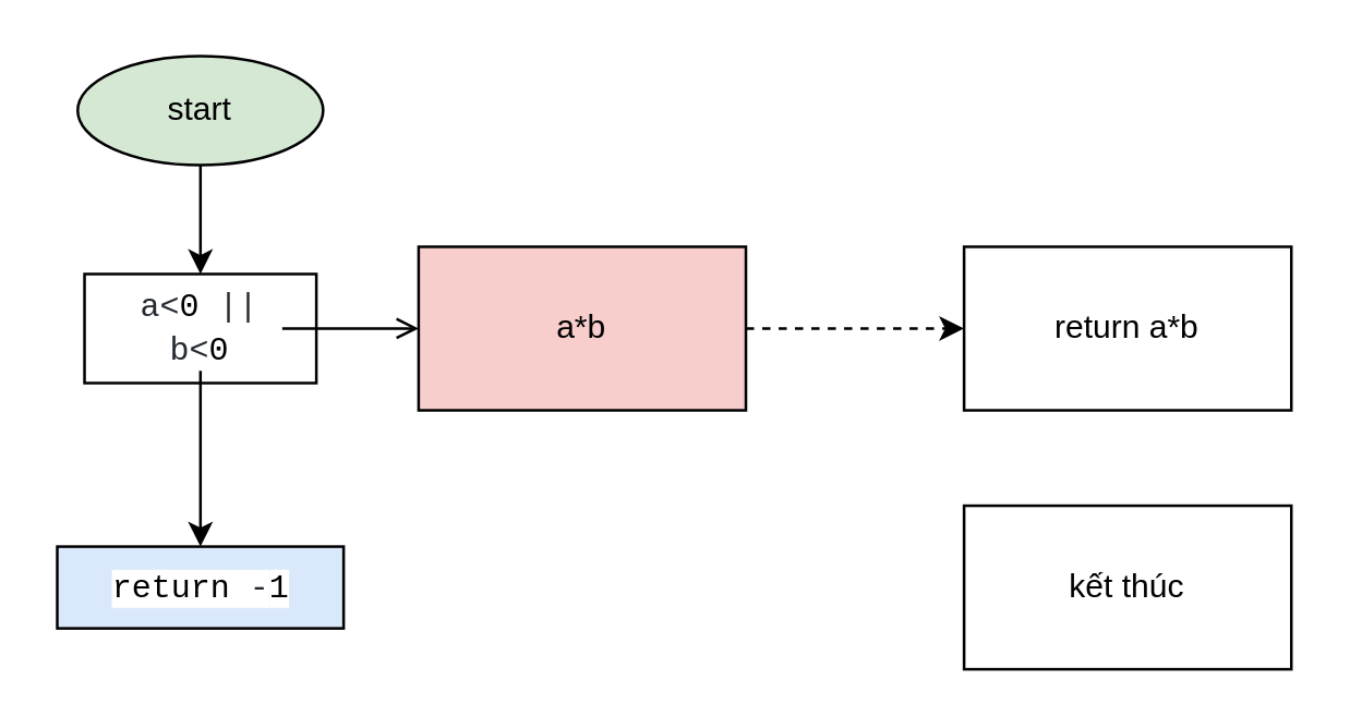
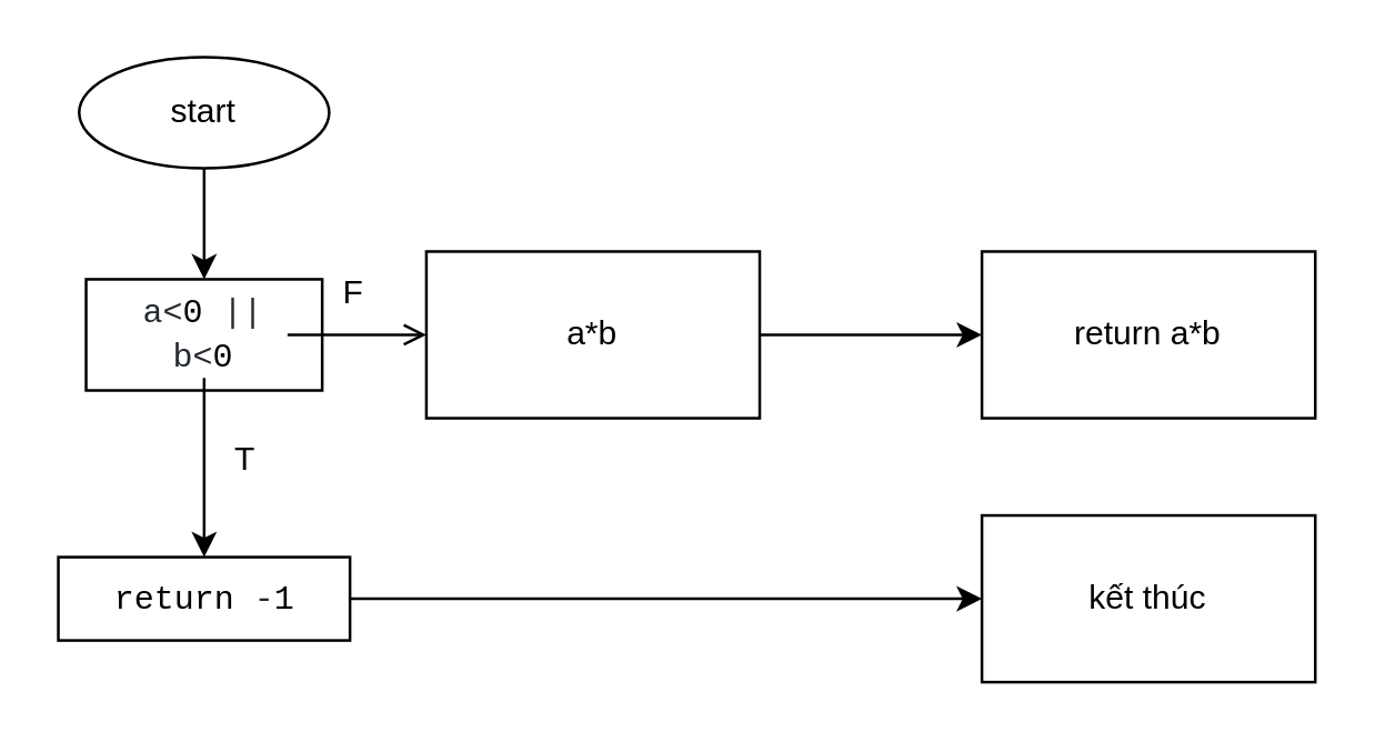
  <mxCell id="0" />
  <mxCell id="1" parent="0" />
  <mxCell id="2" value="" style="edgeStyle=orthogonalEdgeStyle;rounded=0;orthogonalLoop=1;jettySize=auto;html=1;" parent="1" source="3" target="4" edge="1"><mxGeometry relative="1" as="geometry" /></mxCell>
- <mxCell id="3" value="start" style="ellipse;whiteSpace=wrap;html=1;fillColor=#d5e8d4;" parent="1" vertex="1"><mxGeometry x="28" y="20" width="90" height="40" as="geometry" /></mxCell>
+ <mxCell id="3" value="start" style="ellipse;whiteSpace=wrap;html=1;" parent="1" vertex="1"><mxGeometry x="28" y="20" width="90" height="40" as="geometry" /></mxCell>
  <mxCell id="4" value="" style="whiteSpace=wrap;html=1;" parent="1" vertex="1"><mxGeometry x="30.5" y="100" width="85" height="40" as="geometry" /></mxCell>
  <mxCell id="5" value="" style="edgeStyle=orthogonalEdgeStyle;rounded=0;orthogonalLoop=1;jettySize=auto;html=1;" parent="1" source="7" target="9" edge="1"><mxGeometry relative="1" as="geometry" /></mxCell>
  <mxCell id="6" value="" style="edgeStyle=orthogonalEdgeStyle;rounded=0;orthogonalLoop=1;jettySize=auto;html=1;endArrow=open;" parent="1" source="7" target="12" edge="1"><mxGeometry relative="1" as="geometry" /></mxCell>
  <mxCell id="7" value="&lt;span style=&quot;box-sizing: border-box; color: rgb(36, 41, 47); font-family: ui-monospace, SFMono-Regular, &amp;quot;SF Mono&amp;quot;, Menlo, Consolas, &amp;quot;Liberation Mono&amp;quot;, monospace; text-align: start; background-color: rgb(255, 255, 255);&quot; class=&quot;pl-s1&quot;&gt;a&lt;/span&gt;&lt;span style=&quot;color: rgb(36, 41, 47); font-family: ui-monospace, SFMono-Regular, &amp;quot;SF Mono&amp;quot;, Menlo, Consolas, &amp;quot;Liberation Mono&amp;quot;, monospace; text-align: start; background-color: rgb(255, 255, 255);&quot;&gt;&amp;lt;&lt;/span&gt;&lt;span style=&quot;box-sizing: border-box; color: var(--color-prettylights-syntax-constant); font-family: ui-monospace, SFMono-Regular, &amp;quot;SF Mono&amp;quot;, Menlo, Consolas, &amp;quot;Liberation Mono&amp;quot;, monospace; text-align: start; background-color: rgb(255, 255, 255);&quot; class=&quot;pl-c1&quot;&gt;0&lt;/span&gt;&lt;span style=&quot;color: rgb(36, 41, 47); font-family: ui-monospace, SFMono-Regular, &amp;quot;SF Mono&amp;quot;, Menlo, Consolas, &amp;quot;Liberation Mono&amp;quot;, monospace; text-align: start; background-color: rgb(255, 255, 255);&quot;&gt; || &lt;/span&gt;&lt;span style=&quot;box-sizing: border-box; color: rgb(36, 41, 47); font-family: ui-monospace, SFMono-Regular, &amp;quot;SF Mono&amp;quot;, Menlo, Consolas, &amp;quot;Liberation Mono&amp;quot;, monospace; text-align: start; background-color: rgb(255, 255, 255);&quot; class=&quot;pl-s1&quot;&gt;b&lt;/span&gt;&lt;span style=&quot;color: rgb(36, 41, 47); font-family: ui-monospace, SFMono-Regular, &amp;quot;SF Mono&amp;quot;, Menlo, Consolas, &amp;quot;Liberation Mono&amp;quot;, monospace; text-align: start; background-color: rgb(255, 255, 255);&quot;&gt;&amp;lt;&lt;/span&gt;&lt;span style=&quot;box-sizing: border-box; color: var(--color-prettylights-syntax-constant); font-family: ui-monospace, SFMono-Regular, &amp;quot;SF Mono&amp;quot;, Menlo, Consolas, &amp;quot;Liberation Mono&amp;quot;, monospace; text-align: start; background-color: rgb(255, 255, 255);&quot; class=&quot;pl-c1&quot;&gt;0&lt;/span&gt;" style="text;html=1;strokeColor=none;fillColor=none;align=center;verticalAlign=middle;whiteSpace=wrap;rounded=0;" parent="1" vertex="1"><mxGeometry x="43" y="105" width="60" height="30" as="geometry" /></mxCell>
- <mxCell id="9" value="&lt;span style=&quot;color: rgb(36, 41, 47); font-family: ui-monospace, SFMono-Regular, &amp;quot;SF Mono&amp;quot;, Menlo, Consolas, &amp;quot;Liberation Mono&amp;quot;, monospace; text-align: start; background-color: rgb(255, 255, 255);&quot;&gt; &lt;/span&gt;&lt;span style=&quot;box-sizing: border-box; color: var(--color-prettylights-syntax-keyword); font-family: ui-monospace, SFMono-Regular, &amp;quot;SF Mono&amp;quot;, Menlo, Consolas, &amp;quot;Liberation Mono&amp;quot;, monospace; text-align: start; background-color: rgb(255, 255, 255);&quot; class=&quot;pl-k&quot;&gt;return&lt;/span&gt;&lt;span style=&quot;color: rgb(36, 41, 47); font-family: ui-monospace, SFMono-Regular, &amp;quot;SF Mono&amp;quot;, Menlo, Consolas, &amp;quot;Liberation Mono&amp;quot;, monospace; text-align: start; background-color: rgb(255, 255, 255);&quot;&gt; -&lt;/span&gt;&lt;span style=&quot;box-sizing: border-box; color: var(--color-prettylights-syntax-constant); font-family: ui-monospace, SFMono-Regular, &amp;quot;SF Mono&amp;quot;, Menlo, Consolas, &amp;quot;Liberation Mono&amp;quot;, monospace; text-align: start; background-color: rgb(255, 255, 255);&quot; class=&quot;pl-c1&quot;&gt;1&lt;/span&gt;" style="whiteSpace=wrap;html=1;fillColor=#dae8fc;" parent="1" vertex="1"><mxGeometry x="20.5" y="200" width="105" height="30" as="geometry" /></mxCell>
- <mxCell id="11" value="" style="edgeStyle=orthogonalEdgeStyle;rounded=0;orthogonalLoop=1;jettySize=auto;html=1;dashed=1;" parent="1" source="12" target="13" edge="1"><mxGeometry relative="1" as="geometry" /></mxCell>
- <mxCell id="12" value="a*b" style="whiteSpace=wrap;html=1;fillColor=#f8cecc;" parent="1" vertex="1"><mxGeometry x="153" y="90" width="120" height="60" as="geometry" /></mxCell>
+ <mxCell id="8" value="" style="edgeStyle=orthogonalEdgeStyle;rounded=0;orthogonalLoop=1;jettySize=auto;html=1;entryX=0;entryY=0.5;entryDx=0;entryDy=0;" parent="1" source="9" target="14" edge="1"><mxGeometry relative="1" as="geometry"><mxPoint x="348" y="215" as="targetPoint" /></mxGeometry></mxCell>
+ <mxCell id="9" value="&lt;span style=&quot;color: rgb(36, 41, 47); font-family: ui-monospace, SFMono-Regular, &amp;quot;SF Mono&amp;quot;, Menlo, Consolas, &amp;quot;Liberation Mono&amp;quot;, monospace; text-align: start; background-color: rgb(255, 255, 255);&quot;&gt; &lt;/span&gt;&lt;span style=&quot;box-sizing: border-box; color: var(--color-prettylights-syntax-keyword); font-family: ui-monospace, SFMono-Regular, &amp;quot;SF Mono&amp;quot;, Menlo, Consolas, &amp;quot;Liberation Mono&amp;quot;, monospace; text-align: start; background-color: rgb(255, 255, 255);&quot; class=&quot;pl-k&quot;&gt;return&lt;/span&gt;&lt;span style=&quot;color: rgb(36, 41, 47); font-family: ui-monospace, SFMono-Regular, &amp;quot;SF Mono&amp;quot;, Menlo, Consolas, &amp;quot;Liberation Mono&amp;quot;, monospace; text-align: start; background-color: rgb(255, 255, 255);&quot;&gt; -&lt;/span&gt;&lt;span style=&quot;box-sizing: border-box; color: var(--color-prettylights-syntax-constant); font-family: ui-monospace, SFMono-Regular, &amp;quot;SF Mono&amp;quot;, Menlo, Consolas, &amp;quot;Liberation Mono&amp;quot;, monospace; text-align: start; background-color: rgb(255, 255, 255);&quot; class=&quot;pl-c1&quot;&gt;1&lt;/span&gt;" style="whiteSpace=wrap;html=1;" parent="1" vertex="1"><mxGeometry x="20.5" y="200" width="105" height="30" as="geometry" /></mxCell>
+ <mxCell id="10" value="T" style="text;html=1;strokeColor=none;fillColor=none;align=center;verticalAlign=middle;whiteSpace=wrap;rounded=0;" parent="1" vertex="1"><mxGeometry x="58" y="150" width="60" height="30" as="geometry" /></mxCell>
+ <mxCell id="11" value="" style="edgeStyle=orthogonalEdgeStyle;rounded=0;orthogonalLoop=1;jettySize=auto;html=1;" parent="1" source="12" target="13" edge="1"><mxGeometry relative="1" as="geometry" /></mxCell>
+ <mxCell id="12" value="a*b" style="whiteSpace=wrap;html=1;" parent="1" vertex="1"><mxGeometry x="153" y="90" width="120" height="60" as="geometry" /></mxCell>
  <mxCell id="13" value="return a*b" style="whiteSpace=wrap;html=1;" parent="1" vertex="1"><mxGeometry x="353" y="90" width="120" height="60" as="geometry" /></mxCell>
  <mxCell id="14" value="kết thúc" style="whiteSpace=wrap;html=1;rounded=0;" parent="1" vertex="1"><mxGeometry x="353" y="185" width="120" height="60" as="geometry" /></mxCell>
+ <mxCell id="15" value="F" style="text;html=1;strokeColor=none;fillColor=none;align=center;verticalAlign=middle;whiteSpace=wrap;rounded=0;" parent="1" vertex="1"><mxGeometry x="116" y="90" width="22" height="30" as="geometry" /></mxCell>
